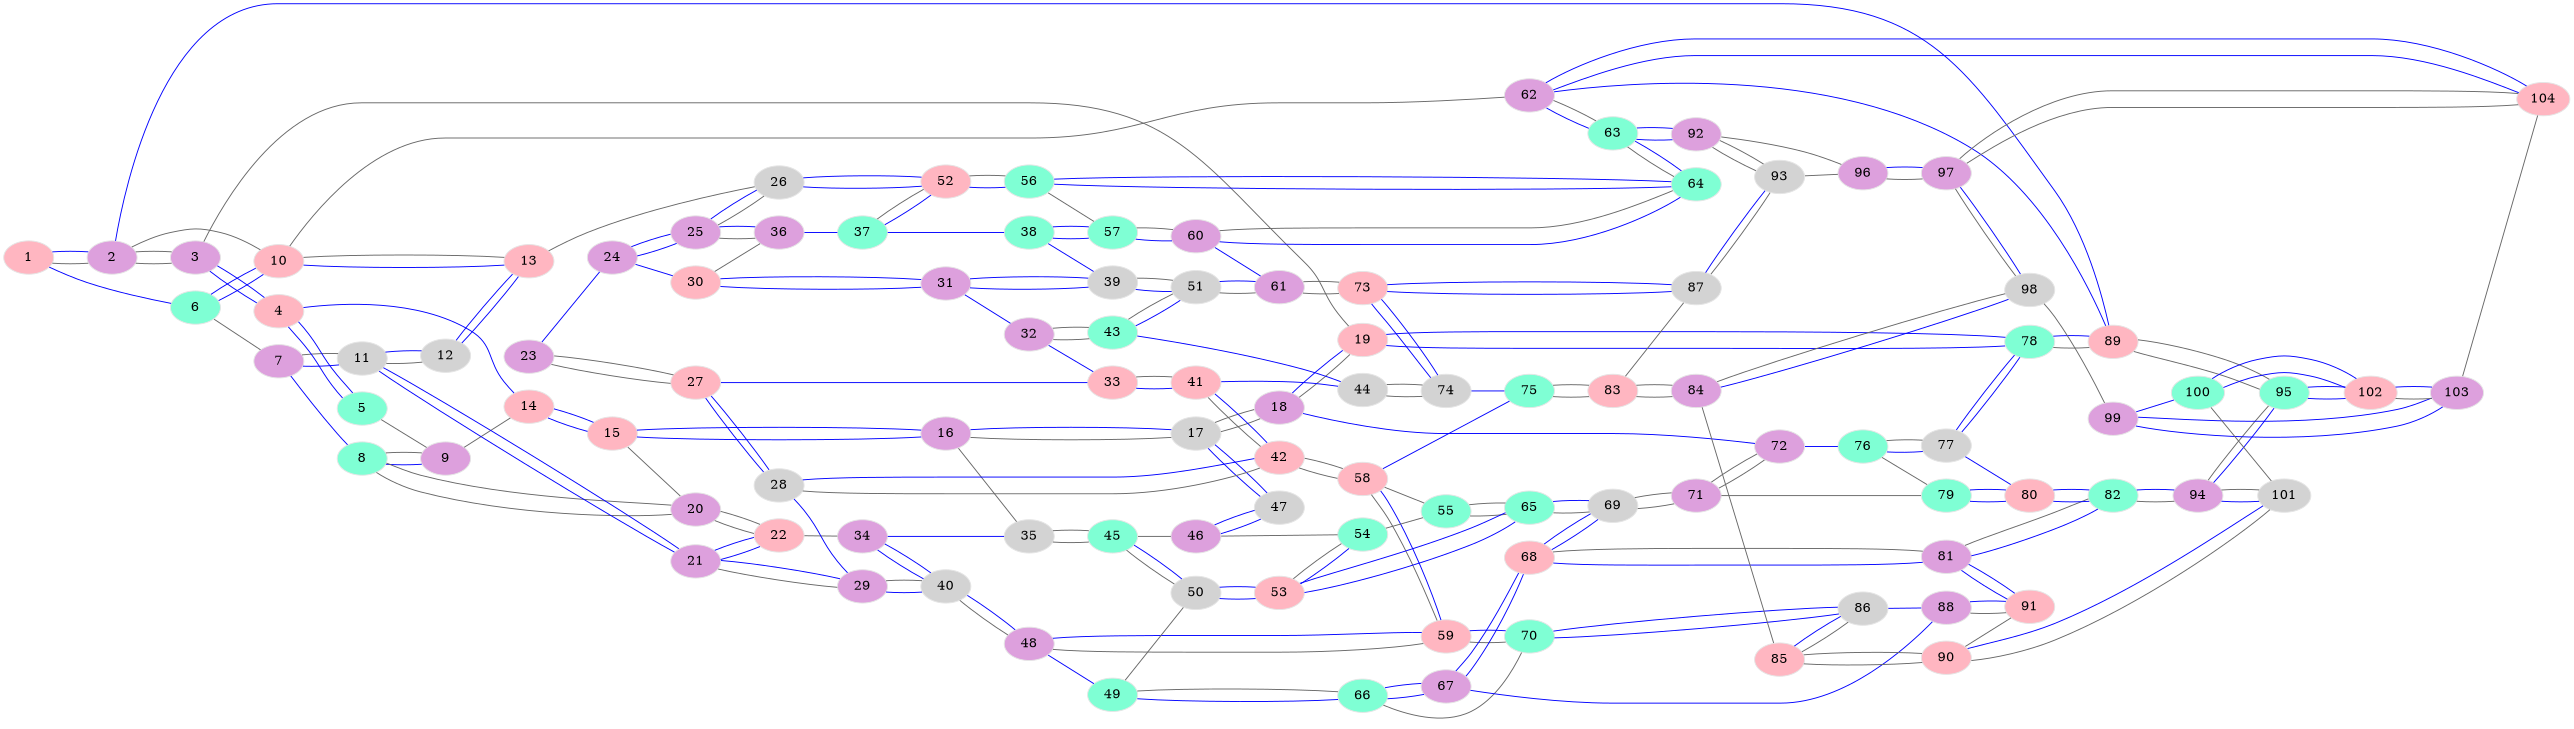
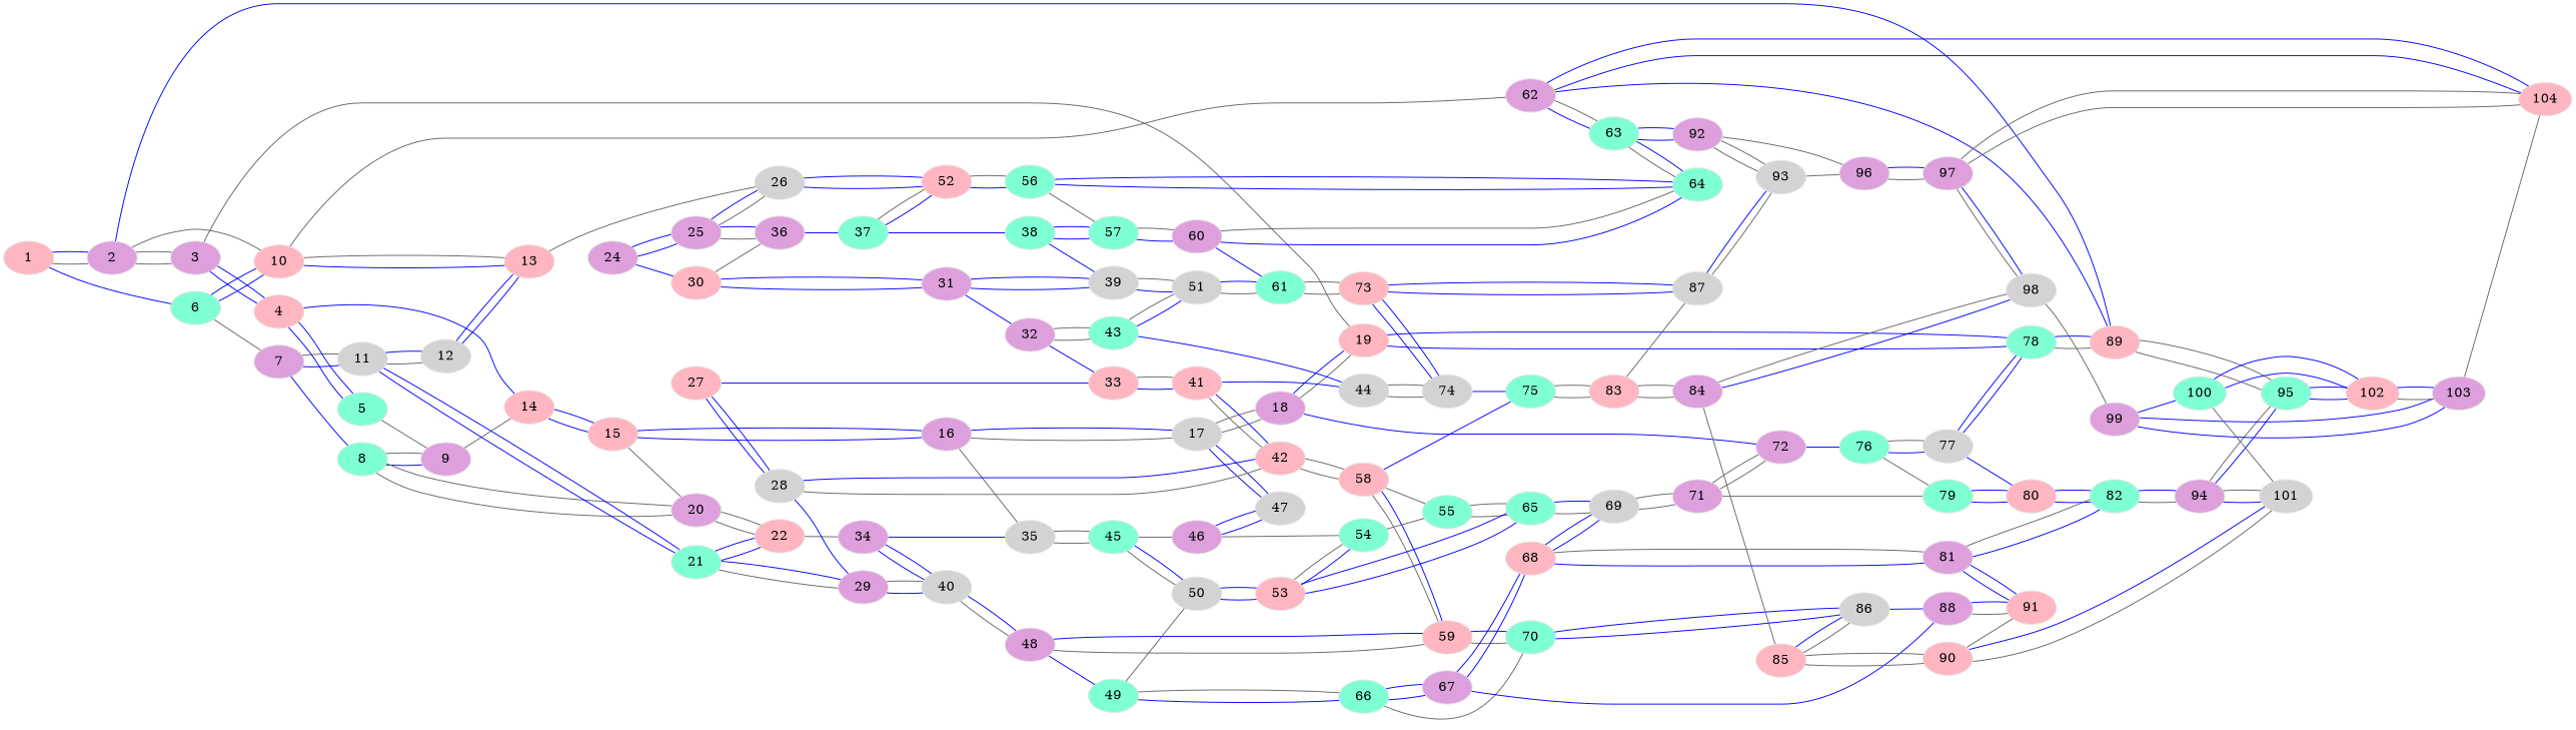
  graph {
    rankdir=LR
    node [color=gray90 fillcolor=plum style=filled]
    edge [color=blue]
    1 [fillcolor=lightpink]
    2
    6 [fillcolor=aquamarine]
    3
    10 [fillcolor=lightpink]
    89 [fillcolor=lightpink]
    7
    4 [fillcolor=lightpink]
    19 [fillcolor=lightpink]
    13 [fillcolor=lightpink]
    62
    95 [fillcolor=aquamarine]
    5 [fillcolor=aquamarine]
    14 [fillcolor=lightpink]
    78 [fillcolor=aquamarine]
    9
    15 [fillcolor=lightpink]
    8 [fillcolor=aquamarine]
    11 [fillcolor=lightgrey]
    20
    12 [fillcolor=lightgrey]
-   21
+   21 [fillcolor=aquamarine]
    22 [fillcolor=lightpink]
    26 [fillcolor=lightgrey]
    63 [fillcolor=aquamarine]
    104 [fillcolor=lightpink]
    29
    52 [fillcolor=lightpink]
    16
    17 [fillcolor=lightgrey]
    35 [fillcolor=lightgrey]
    18
    47 [fillcolor=lightgrey]
    45 [fillcolor=aquamarine]
    72
    76 [fillcolor=aquamarine]
    34
    40 [fillcolor=lightgrey]
-   23
    24
    27 [fillcolor=lightpink]
    25
    30 [fillcolor=lightpink]
    28 [fillcolor=lightgrey]
    33 [fillcolor=lightpink]
    36
    31
    37 [fillcolor=aquamarine]
    56 [fillcolor=aquamarine]
    42 [fillcolor=lightpink]
    41 [fillcolor=lightpink]
    58 [fillcolor=lightpink]
    48
    32
    39 [fillcolor=lightgrey]
    43 [fillcolor=aquamarine]
    51 [fillcolor=lightgrey]
    44 [fillcolor=lightgrey]
    46
    50 [fillcolor=lightgrey]
    38 [fillcolor=aquamarine]
    57 [fillcolor=aquamarine]
    60
-   61
+   61 [fillcolor=aquamarine]
    49 [fillcolor=aquamarine]
    59 [fillcolor=lightpink]
    74 [fillcolor=lightgrey]
    55 [fillcolor=aquamarine]
    75 [fillcolor=aquamarine]
    54 [fillcolor=aquamarine]
    53 [fillcolor=lightpink]
    65 [fillcolor=aquamarine]
    66 [fillcolor=aquamarine]
    70 [fillcolor=aquamarine]
    67
    73 [fillcolor=lightpink]
    64 [fillcolor=aquamarine]
    69 [fillcolor=lightgrey]
    83 [fillcolor=lightpink]
    86 [fillcolor=lightgrey]
    87 [fillcolor=lightgrey]
    92
    93 [fillcolor=lightgrey]
    96
    71
    68 [fillcolor=lightpink]
    88
    81
    91 [fillcolor=lightpink]
    82 [fillcolor=aquamarine]
    79 [fillcolor=aquamarine]
    80 [fillcolor=lightpink]
    77 [fillcolor=lightgrey]
    84
    94
    101 [fillcolor=lightgrey]
    85 [fillcolor=lightpink]
    98 [fillcolor=lightgrey]
    90 [fillcolor=lightpink]
    99
    102 [fillcolor=lightpink]
    97
    103
    100 [fillcolor=aquamarine]
    1 -- 2 [color=gray40]
    1 -- 2
    1 -- 6
    2 -- 3 [color=gray40]
    2 -- 3 [color=gray40]
    2 -- 10 [color=gray40]
    2 -- 89
    6 -- 10
    6 -- 10
    6 -- 7 [color=gray40]
    3 -- 4
    3 -- 4
    3 -- 19 [color=gray40]
    10 -- 13
    10 -- 13 [color=gray40]
    10 -- 62 [color=gray40]
    89 -- 95 [color=gray40]
    89 -- 95 [color=gray40]
    7 -- 8
    7 -- 11
    7 -- 11 [color=gray40]
    4 -- 5
    4 -- 5
    4 -- 14
    19 -- 78
    19 -- 78
    13 -- 26 [color=gray40]
    62 -- 89
    62 -- 63
    62 -- 63 [color=gray40]
    62 -- 104
    62 -- 104
    95 -- 102
    95 -- 102
    5 -- 9 [color=gray40]
    14 -- 15
    14 -- 15
    78 -- 89 [color=gray40]
    78 -- 89
    9 -- 14 [color=gray40]
    15 -- 20 [color=gray40]
    15 -- 16
    15 -- 16
    8 -- 9
    8 -- 9 [color=gray40]
    8 -- 20 [color=gray40]
    8 -- 20 [color=gray40]
    11 -- 12 [color=gray40]
    11 -- 12
    11 -- 21
    11 -- 21
    20 -- 22 [color=gray40]
    20 -- 22 [color=gray40]
    12 -- 13
    12 -- 13
    21 -- 22
    21 -- 22
    21 -- 29 [color=gray40]
    21 -- 29
    22 -- 34 [color=gray40]
    26 -- 52
    26 -- 52
    63 -- 64 [color=gray40]
    63 -- 64
    63 -- 92
    63 -- 92
    29 -- 40
    29 -- 40 [color=gray40]
    52 -- 56
    52 -- 56 [color=gray40]
    16 -- 17 [color=gray40]
    16 -- 17
    16 -- 35 [color=gray40]
    17 -- 18 [color=gray40]
    17 -- 18 [color=gray40]
    17 -- 47
    17 -- 47
    35 -- 45 [color=gray40]
    35 -- 45 [color=gray40]
    18 -- 19 [color=gray40]
    18 -- 19
    18 -- 72
    45 -- 46 [color=gray40]
    45 -- 50 [color=gray40]
    45 -- 50
    72 -- 76
    76 -- 79 [color=gray40]
    76 -- 77
    76 -- 77 [color=gray40]
    34 -- 35
    34 -- 40
    34 -- 40
    40 -- 48 [color=gray40]
    40 -- 48
-   23 -- 24
-   23 -- 27 [color=gray40]
-   23 -- 27 [color=gray40]
    24 -- 25
    24 -- 25
    24 -- 30
    27 -- 28
    27 -- 28
    27 -- 33
    25 -- 26 [color=gray40]
    25 -- 26
    25 -- 36 [color=gray40]
    25 -- 36
    30 -- 36 [color=gray40]
    30 -- 31
    30 -- 31
    28 -- 29
    28 -- 42 [color=gray40]
    28 -- 42
    33 -- 41
    33 -- 41 [color=gray40]
    36 -- 37
    31 -- 32
    31 -- 39
    31 -- 39
    37 -- 52
    37 -- 52 [color=gray40]
    37 -- 38
    56 -- 57 [color=gray40]
    56 -- 64
    56 -- 64
    42 -- 58 [color=gray40]
    42 -- 58 [color=gray40]
    41 -- 42 [color=gray40]
    41 -- 42
    41 -- 44
    58 -- 59 [color=gray40]
    58 -- 59
    58 -- 55 [color=gray40]
    58 -- 75
    48 -- 49
    48 -- 59 [color=gray40]
    48 -- 59
    32 -- 33
    32 -- 43 [color=gray40]
    32 -- 43 [color=gray40]
    39 -- 51
    39 -- 51 [color=gray40]
    43 -- 51
    43 -- 51 [color=gray40]
    43 -- 44
    51 -- 61 [color=gray40]
    51 -- 61
    44 -- 74 [color=gray40]
    44 -- 74 [color=gray40]
    46 -- 47
    46 -- 47
    46 -- 54 [color=gray40]
    50 -- 53
    50 -- 53
    38 -- 39
    38 -- 57
    38 -- 57
    57 -- 60
    57 -- 60 [color=gray40]
    60 -- 61
    60 -- 64
    60 -- 64 [color=gray40]
    61 -- 73 [color=gray40]
    61 -- 73 [color=gray40]
    49 -- 50 [color=gray40]
    49 -- 66
    49 -- 66 [color=gray40]
    59 -- 70 [color=gray40]
    59 -- 70
    74 -- 75
    55 -- 65 [color=gray40]
    55 -- 65 [color=gray40]
    75 -- 83 [color=gray40]
    75 -- 83 [color=gray40]
    54 -- 55 [color=gray40]
    53 -- 54
    53 -- 54 [color=gray40]
    53 -- 65
    53 -- 65
    65 -- 69 [color=gray40]
    65 -- 69
    66 -- 70 [color=gray40]
    66 -- 67
    66 -- 67
    70 -- 86
    70 -- 86
    67 -- 68
    67 -- 68
    67 -- 88
    73 -- 74
    73 -- 74
    73 -- 87
    73 -- 87
    69 -- 71 [color=gray40]
    69 -- 71 [color=gray40]
    83 -- 87 [color=gray40]
    83 -- 84 [color=gray40]
    83 -- 84 [color=gray40]
    86 -- 88
    87 -- 93 [color=gray40]
    87 -- 93
    92 -- 93 [color=gray40]
    92 -- 93 [color=gray40]
    92 -- 96 [color=gray40]
    93 -- 96 [color=gray40]
    96 -- 97 [color=gray40]
    96 -- 97
    71 -- 72 [color=gray40]
    71 -- 72 [color=gray40]
    71 -- 79 [color=gray40]
    68 -- 69
    68 -- 69
    68 -- 81
    68 -- 81 [color=gray40]
    88 -- 91 [color=gray40]
    88 -- 91
    81 -- 91
    81 -- 91
    81 -- 82
    81 -- 82 [color=gray40]
    82 -- 94 [color=gray40]
    82 -- 94
    79 -- 80
    79 -- 80
    80 -- 82
    80 -- 82
    77 -- 78
    77 -- 78
    77 -- 80
    84 -- 85 [color=gray40]
    84 -- 98
    84 -- 98 [color=gray40]
    94 -- 95
    94 -- 95 [color=gray40]
    94 -- 101
    94 -- 101 [color=gray40]
    85 -- 86 [color=gray40]
    85 -- 86
    85 -- 90 [color=gray40]
    85 -- 90 [color=gray40]
    98 -- 99 [color=gray40]
    90 -- 91 [color=gray40]
    90 -- 101 [color=gray40]
    90 -- 101
    99 -- 103
    99 -- 103
    99 -- 100
    102 -- 103 [color=gray40]
    102 -- 103
    97 -- 104 [color=gray40]
    97 -- 104 [color=gray40]
    97 -- 98 [color=gray40]
    97 -- 98
    103 -- 104 [color=gray40]
    100 -- 101 [color=gray40]
    100 -- 102
    100 -- 102
  }
